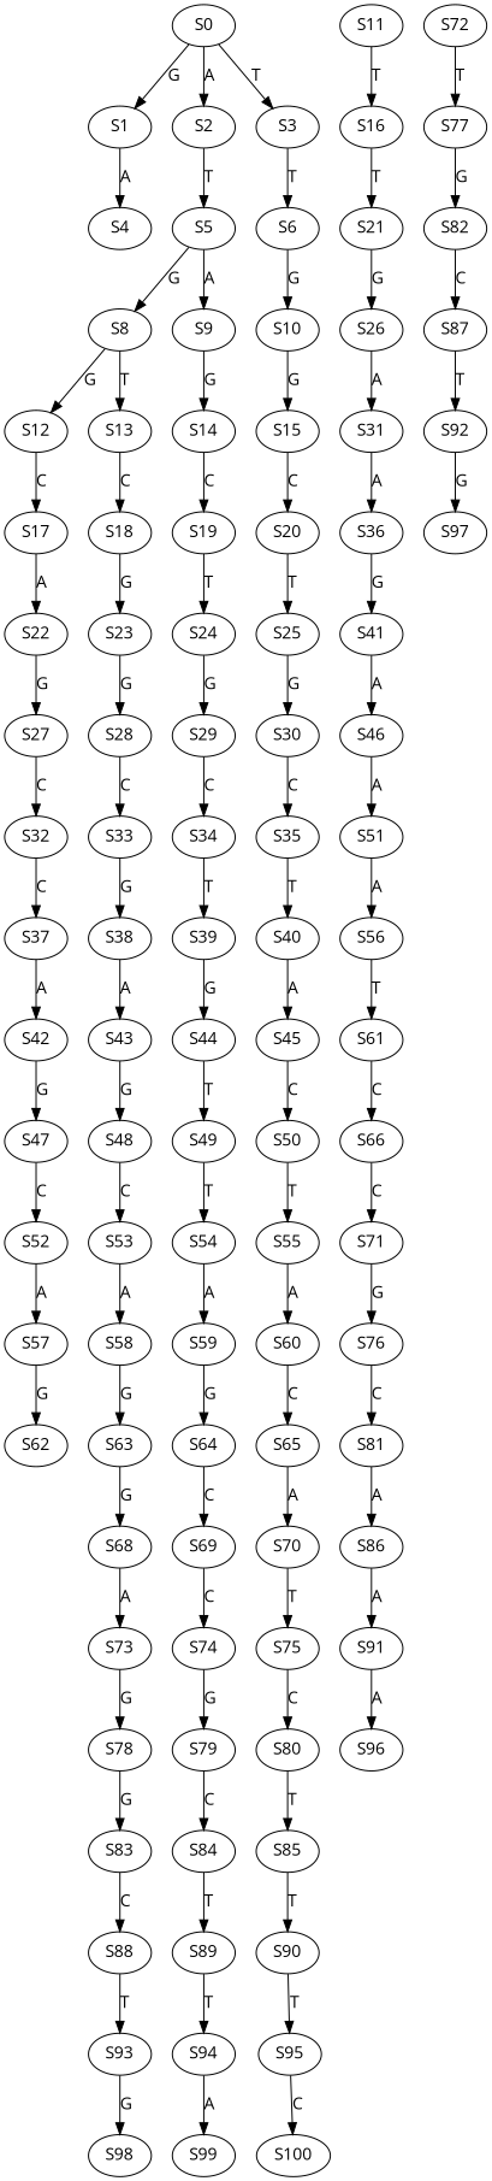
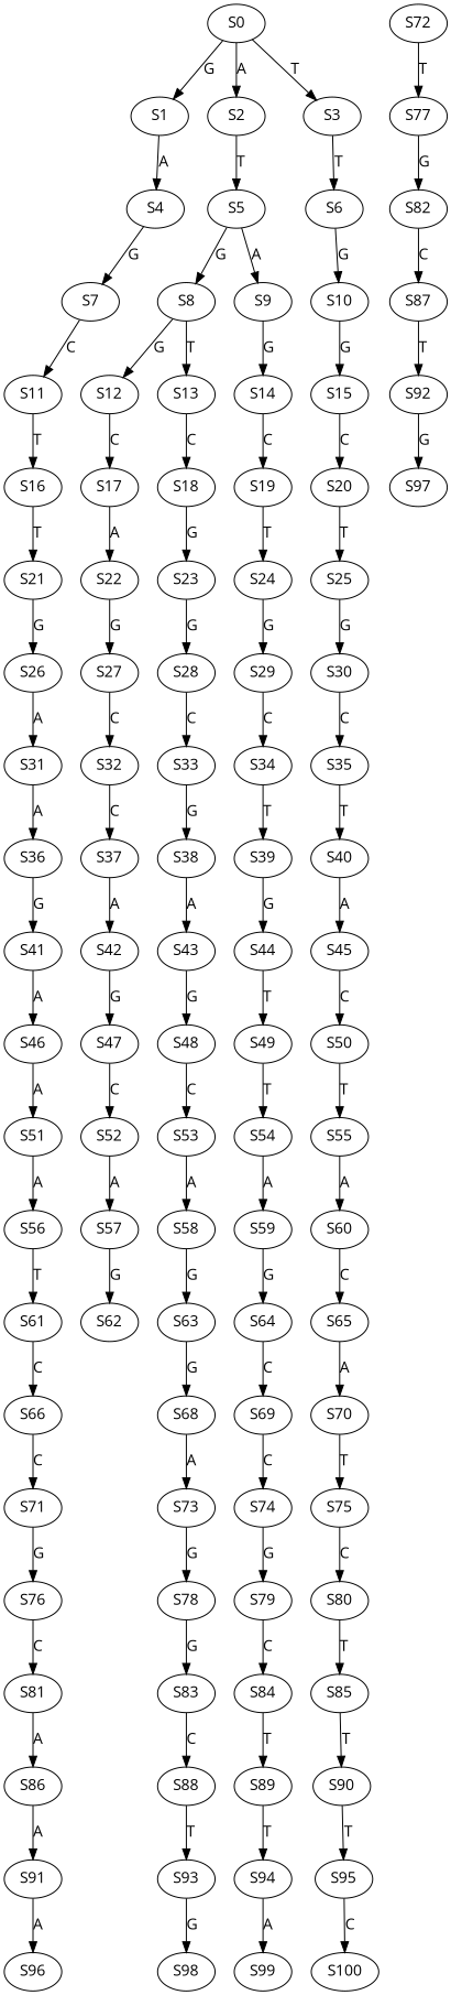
  strict digraph {
    fontname="Open Sans"
    node [fontname="Open Sans"]
    edge [fontname="Open Sans"]
    S0
    S1
    S2
    S3
    S4
    S5
    S6
+   S7
    S8
    S9
    S10
    S11
    S12
    S13
    S14
    S15
    S16
    S17
    S18
    S19
    S20
    S21
    S22
    S23
    S24
    S25
    S26
    S27
    S28
    S29
    S30
    S31
    S32
    S33
    S34
    S35
    S36
    S37
    S38
    S39
    S40
    S41
    S42
    S43
    S44
    S45
    S46
    S47
    S48
    S49
    S50
    S51
    S52
    S53
    S54
    S55
    S56
    S57
    S58
    S59
    S60
    S61
    S62
    S63
    S64
    S65
    S66
    S68
    S69
    S70
    S71
    S73
    S74
    S75
    S76
    S72
    S77
    S78
    S79
    S80
    S81
    S82
    S83
    S84
    S85
    S86
    S87
    S88
    S89
    S90
    S91
    S92
    S93
    S94
    S95
    S96
    S97
    S98
    S99
    S100
    S0 -> S1 [label=G]
    S0 -> S2 [label=A]
    S0 -> S3 [label=T]
    S1 -> S4 [label=A]
    S2 -> S5 [label=T]
    S3 -> S6 [label=T]
+   S4 -> S7 [label=G]
    S5 -> S8 [label=G]
    S5 -> S9 [label=A]
    S6 -> S10 [label=G]
+   S7 -> S11 [label=C]
    S8 -> S12 [label=G]
    S8 -> S13 [label=T]
    S9 -> S14 [label=G]
    S10 -> S15 [label=G]
    S11 -> S16 [label=T]
    S12 -> S17 [label=C]
    S13 -> S18 [label=C]
    S14 -> S19 [label=C]
    S15 -> S20 [label=C]
    S16 -> S21 [label=T]
    S17 -> S22 [label=A]
    S18 -> S23 [label=G]
    S19 -> S24 [label=T]
    S20 -> S25 [label=T]
    S21 -> S26 [label=G]
    S22 -> S27 [label=G]
    S23 -> S28 [label=G]
    S24 -> S29 [label=G]
    S25 -> S30 [label=G]
    S26 -> S31 [label=A]
    S27 -> S32 [label=C]
    S28 -> S33 [label=C]
    S29 -> S34 [label=C]
    S30 -> S35 [label=C]
    S31 -> S36 [label=A]
    S32 -> S37 [label=C]
    S33 -> S38 [label=G]
    S34 -> S39 [label=T]
    S35 -> S40 [label=T]
    S36 -> S41 [label=G]
    S37 -> S42 [label=A]
    S38 -> S43 [label=A]
    S39 -> S44 [label=G]
    S40 -> S45 [label=A]
    S41 -> S46 [label=A]
    S42 -> S47 [label=G]
    S43 -> S48 [label=G]
    S44 -> S49 [label=T]
    S45 -> S50 [label=C]
    S46 -> S51 [label=A]
    S47 -> S52 [label=C]
    S48 -> S53 [label=C]
    S49 -> S54 [label=T]
    S50 -> S55 [label=T]
    S51 -> S56 [label=A]
    S52 -> S57 [label=A]
    S53 -> S58 [label=A]
    S54 -> S59 [label=A]
    S55 -> S60 [label=A]
    S56 -> S61 [label=T]
    S57 -> S62 [label=G]
    S58 -> S63 [label=G]
    S59 -> S64 [label=G]
    S60 -> S65 [label=C]
    S61 -> S66 [label=C]
    S63 -> S68 [label=G]
    S64 -> S69 [label=C]
    S65 -> S70 [label=A]
    S66 -> S71 [label=C]
    S68 -> S73 [label=A]
    S69 -> S74 [label=C]
    S70 -> S75 [label=T]
    S71 -> S76 [label=G]
    S73 -> S78 [label=G]
    S74 -> S79 [label=G]
    S75 -> S80 [label=C]
    S76 -> S81 [label=C]
    S72 -> S77 [label=T]
    S77 -> S82 [label=G]
    S78 -> S83 [label=G]
    S79 -> S84 [label=C]
    S80 -> S85 [label=T]
    S81 -> S86 [label=A]
    S82 -> S87 [label=C]
    S83 -> S88 [label=C]
    S84 -> S89 [label=T]
    S85 -> S90 [label=T]
    S86 -> S91 [label=A]
    S87 -> S92 [label=T]
    S88 -> S93 [label=T]
    S89 -> S94 [label=T]
    S90 -> S95 [label=T]
    S91 -> S96 [label=A]
    S92 -> S97 [label=G]
    S93 -> S98 [label=G]
    S94 -> S99 [label=A]
    S95 -> S100 [label=C]
  }
